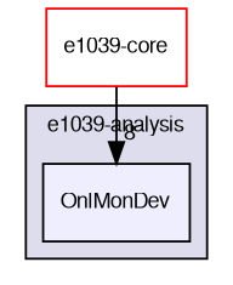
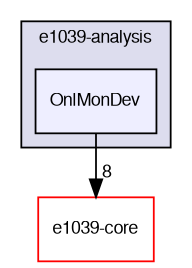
  digraph {
    compound=true
    node [fontname=FreeSans fontsize=10 shape=box]
    n1 [fillcolor="#eeeeff" label=OnlMonDev pencolor=black style=filled]
    n2 [color=red label="e1039-core"]
    subgraph cluster_1 {
      bgcolor="#ddddee"
      fontname=FreeSans
      fontsize=10
      label="e1039-analysis"
      pencolor=black
      n1
    }
-   n2 -> n1 [headlabel=8 labeldistance=1.5 labelfontname=FreeSans labelfontsize=10]
+   n1 -> n2 [headlabel=8 labeldistance=1.5 labelfontname=FreeSans labelfontsize=10]
  }
